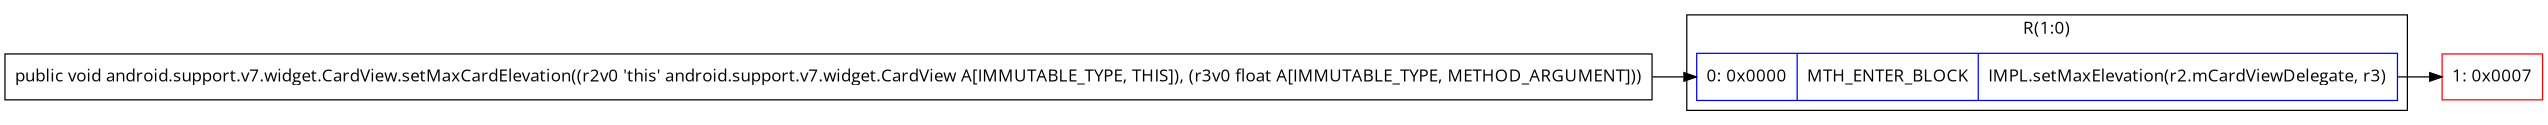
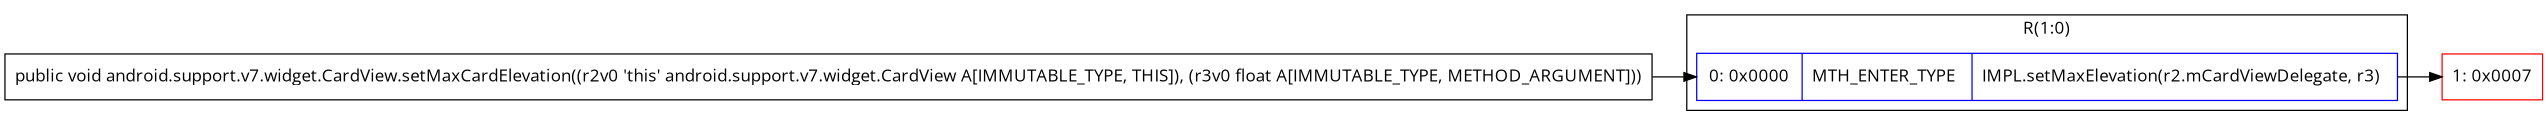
  digraph {
    rankdir=LR
    fontname="Open Sans"
    node [shape=record fontname="Open Sans"]
    edge [fontname="Open Sans"]
-   n1 [color=blue label="{0\:\ 0x0000|MTH_ENTER_BLOCK\l|IMPL.setMaxElevation(r2.mCardViewDelegate, r3)\l}"]
+   n1 [color=blue label="{0\:\ 0x0000|MTH_ENTER_TYPE\l|IMPL.setMaxElevation(r2.mCardViewDelegate, r3)\l}"]
    n2 [color=red label="{1\:\ 0x0007}"]
    n3 [label="{public void android.support.v7.widget.CardView.setMaxCardElevation((r2v0 'this' android.support.v7.widget.CardView A[IMMUTABLE_TYPE, THIS]), (r3v0 float A[IMMUTABLE_TYPE, METHOD_ARGUMENT])) }"]
    subgraph cluster_1 {
      label="R(1:0)"
      n1
    }
    n1 -> n2
    n3 -> n1
  }
